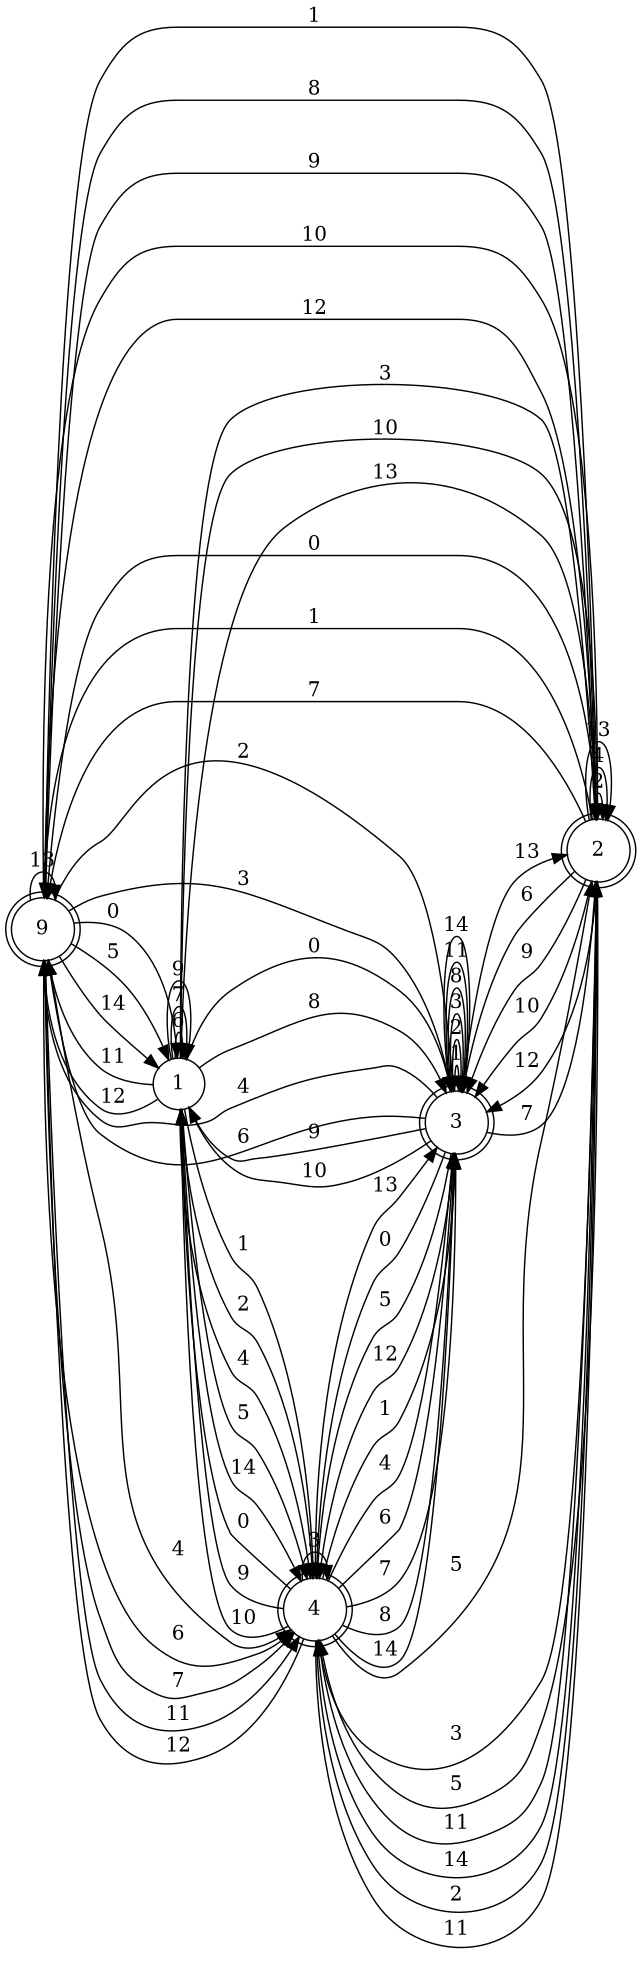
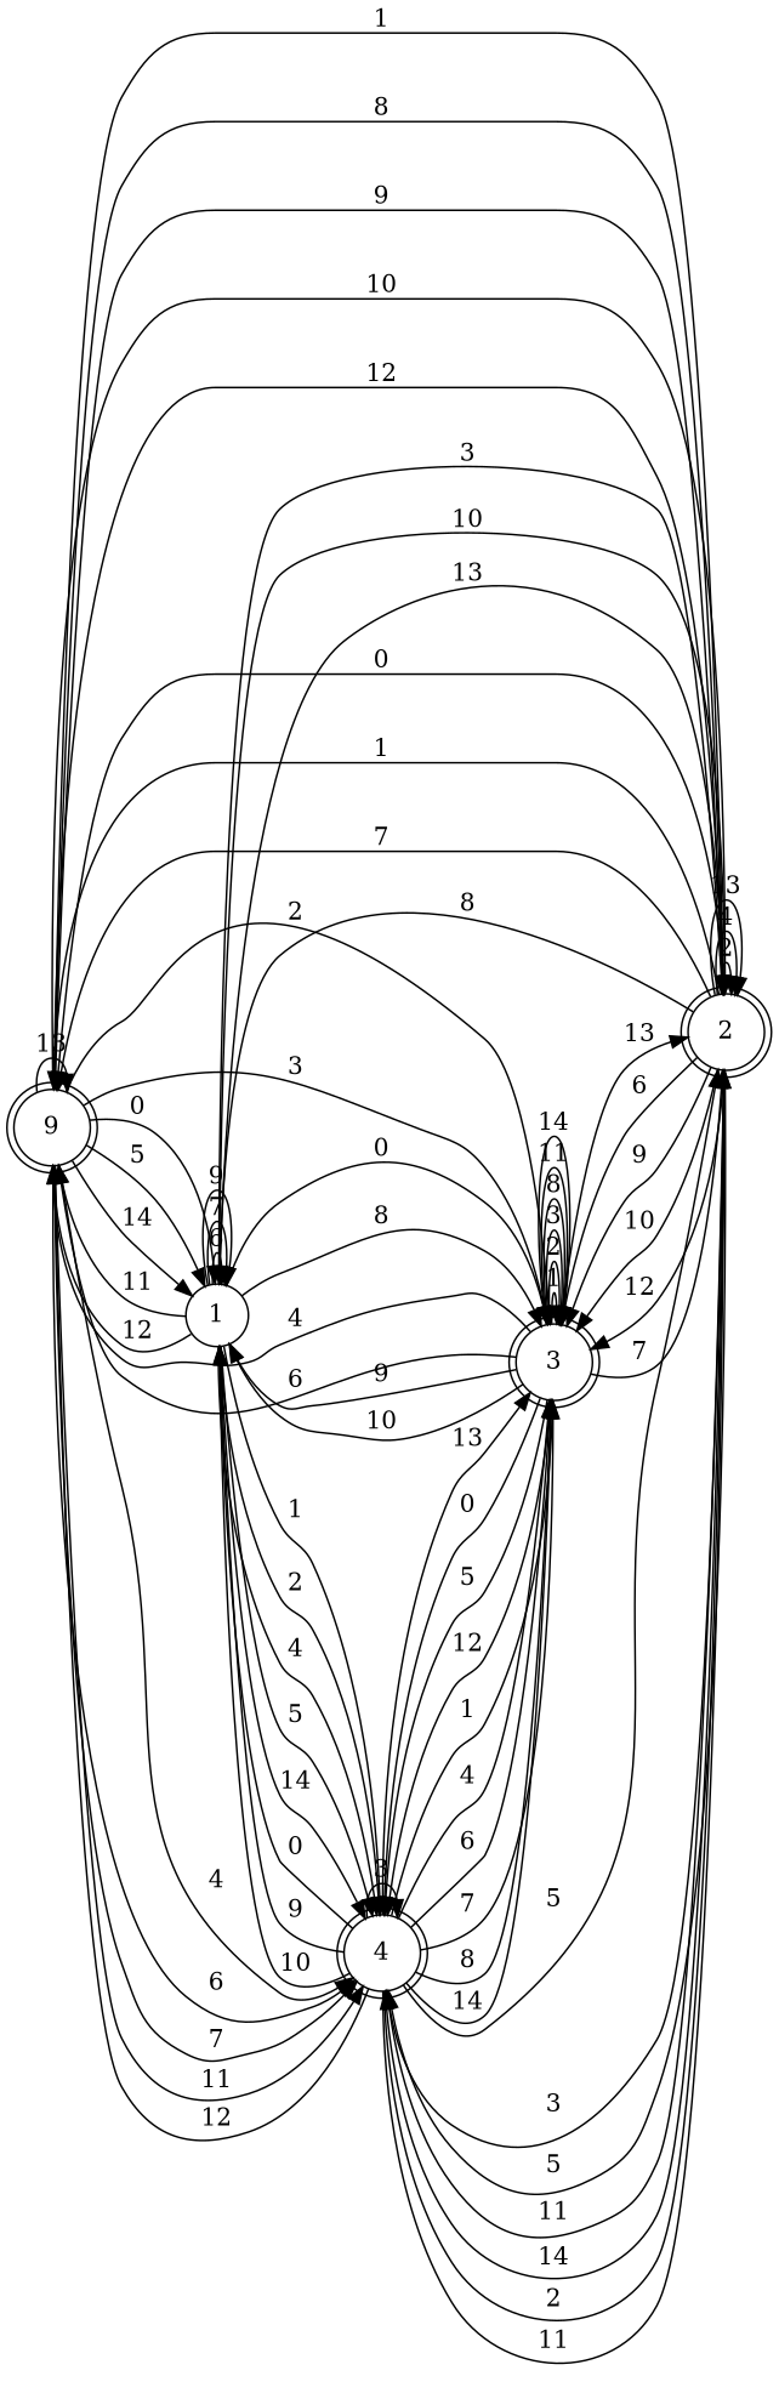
  digraph {
    rankdir=LR
    node [shape=doublecircle]
    n1 [label=9]
    n2 [label=1 shape=circle]
    n3 [label=2]
    n4 [label=3]
    n5 [label=4]
    n1 -> n1 [label=13]
    n1 -> n2 [label=0]
    n1 -> n2 [label=5]
    n1 -> n2 [label=14]
    n1 -> n3 [label=1]
    n1 -> n3 [label=8]
    n1 -> n3 [label=9]
    n1 -> n3 [label=10]
    n1 -> n3 [label=12]
    n1 -> n4 [label=2]
    n1 -> n4 [label=3]
    n1 -> n5 [label=4]
    n1 -> n5 [label=6]
    n1 -> n5 [label=7]
    n1 -> n5 [label=11]
    n2 -> n1 [label=11]
    n2 -> n1 [label=12]
    n2 -> n2 [label=6]
    n2 -> n2 [label=7]
    n2 -> n2 [label=9]
    n2 -> n3 [label=3]
    n2 -> n3 [label=10]
    n2 -> n3 [label=13]
    n2 -> n4 [label=0]
    n2 -> n4 [label=8]
    n2 -> n5 [label=1]
    n2 -> n5 [label=2]
    n2 -> n5 [label=4]
    n2 -> n5 [label=5]
    n2 -> n5 [label=14]
    n3 -> n1 [label=0]
    n3 -> n1 [label=1]
    n3 -> n1 [label=7]
+   n3 -> n2 [label=8]
    n3 -> n3 [label=2]
    n3 -> n3 [label=4]
    n3 -> n3 [label=13]
    n3 -> n4 [label=6]
    n3 -> n4 [label=9]
    n3 -> n4 [label=10]
    n3 -> n4 [label=12]
    n3 -> n5 [label=3]
    n3 -> n5 [label=5]
    n3 -> n5 [label=11]
    n3 -> n5 [label=14]
    n4 -> n1 [label=4]
    n4 -> n1 [label=6]
    n4 -> n2 [label=9]
    n4 -> n2 [label=10]
    n4 -> n3 [label=7]
    n4 -> n3 [label=13]
    n4 -> n4 [label=1]
    n4 -> n4 [label=2]
    n4 -> n4 [label=3]
    n4 -> n4 [label=8]
    n4 -> n4 [label=11]
    n4 -> n4 [label=14]
    n4 -> n5 [label=0]
    n4 -> n5 [label=5]
    n4 -> n5 [label=12]
    n5 -> n1 [label=12]
    n5 -> n2 [label=0]
    n5 -> n2 [label=9]
    n5 -> n2 [label=10]
    n5 -> n3 [label=2]
    n5 -> n3 [label=5]
    n5 -> n3 [label=11]
    n5 -> n4 [label=1]
    n5 -> n4 [label=4]
    n5 -> n4 [label=6]
    n5 -> n4 [label=7]
    n5 -> n4 [label=8]
    n5 -> n4 [label=13]
    n5 -> n4 [label=14]
    n5 -> n5 [label=3]
  }
